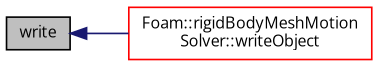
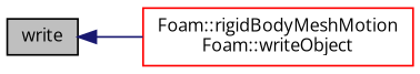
  digraph {
    rankdir=LR
    fontname="Open Sans"
    node [fontname="Open Sans" fontsize=10 shape=record]
    n1 [color=black fillcolor=grey75 fontcolor=black height=0.2 label=write style=filled width=0.4]
-   n2 [color=red height=0.2 label="Foam::rigidBodyMeshMotion\lSolver::writeObject" width=0.4]
+   n2 [color=red height=0.2 label="Foam::rigidBodyMeshMotion\lFoam::writeObject" width=0.4]
    n1 -> n2 [color=midnightblue dir=back fontname="Open Sans" fontsize=10 labelfontname=Helvetica labelfontsize=10 style=solid]
  }
